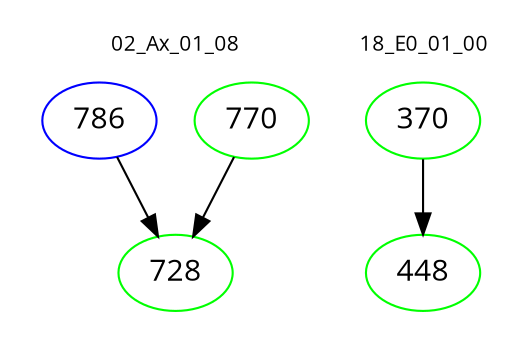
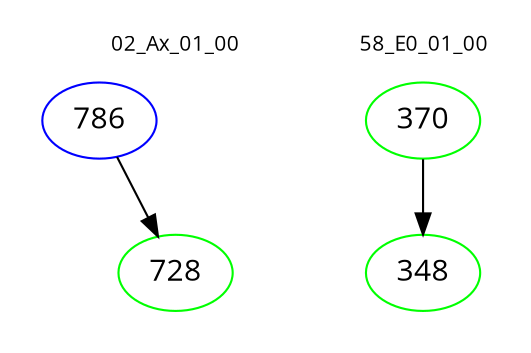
  digraph {
    fontname="Open Sans"
    node [color=green fontname="Open Sans"]
    edge [color=black fontname="Open Sans"]
-   n1 [label=770]
    n2 [label=728]
    n3 [color=blue label=786]
    n4 [label=370]
-   n5 [label=448]
+   n5 [label=348]
    subgraph cluster_1 {
      color=white
      fontsize=10
-     label="02_Ax_01_08"
-     n1
+     label="02_Ax_01_00"
      n2
      n3
    }
    subgraph cluster_2 {
      color=white
      fontsize=10
-     label="18_E0_01_00"
+     label="58_E0_01_00"
      n4
      n5
    }
-   n1 -> n2
    n3 -> n2
    n4 -> n5
  }
